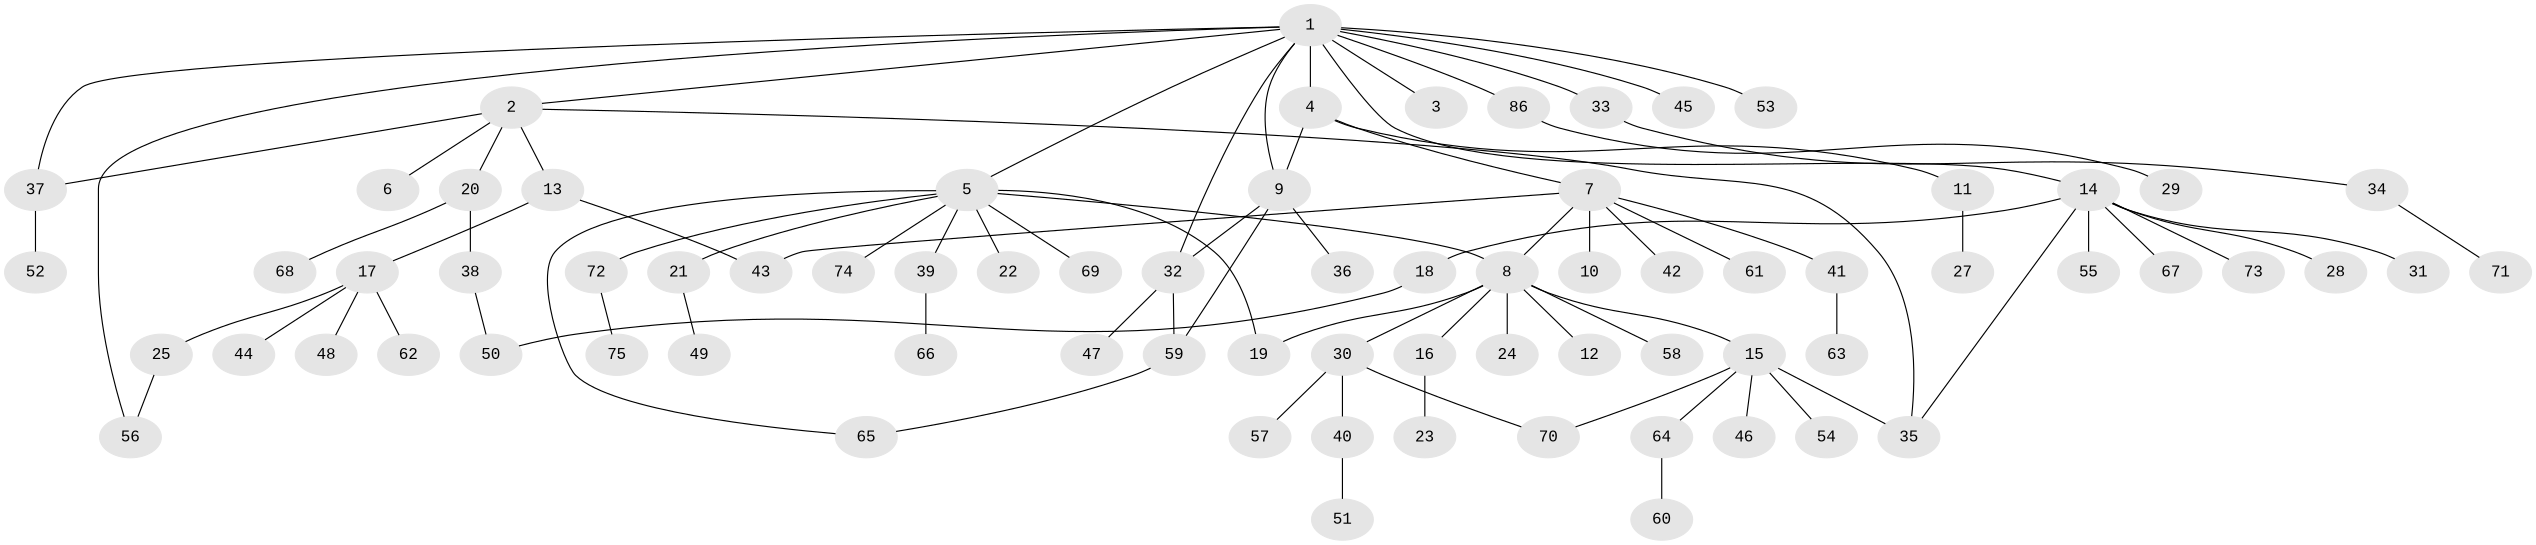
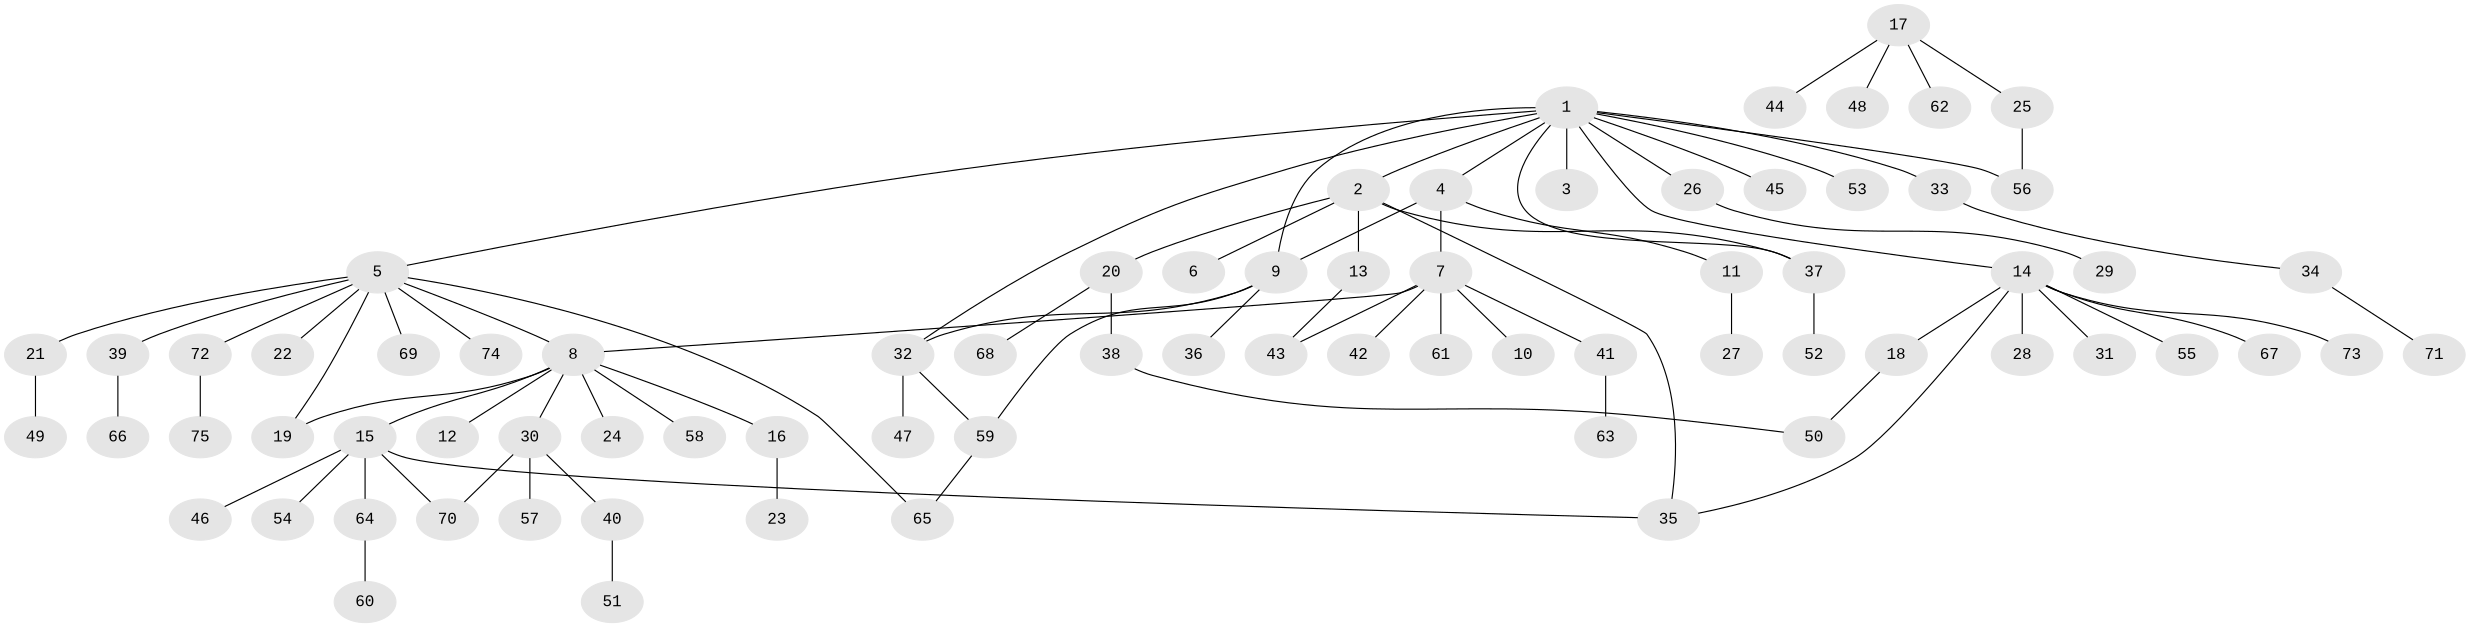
  graph {
    fontname="Liberation Mono"
    node [color=gray90 fontname="Liberation Mono" style=filled]
    edge [fontname="Liberation Mono"]
    1
    2
    3
    4
    5
    9
-   26 [label=86]
+   26
    32
    33
    37
    45
    53
    56
    14
    6
    13
    20
    35
    7
    11
    8
    19
    21
    22
    39
    65
    69
    72
    74
    36
    59
    29
    47
    34
    52
    43
    17
    38
    68
    10
    41
    42
    61
    27
    18
    28
    31
    55
    67
    73
    58
    12
    15
    16
    24
    30
    49
    66
    75
    63
    46
    54
    64
    70
    23
    40
    57
    25
    44
    48
    62
    50
    60
    51
    71
    1 -- 2
    1 -- 3
    1 -- 4
    1 -- 5
    1 -- 9
    1 -- 26
    1 -- 32
    1 -- 33
    1 -- 37
    1 -- 45
    1 -- 53
    1 -- 56
    1 -- 14
    2 -- 37
    2 -- 6
    2 -- 13
    2 -- 20
    2 -- 35
    4 -- 9
    4 -- 7
    4 -- 11
    5 -- 8
    5 -- 19
    5 -- 21
    5 -- 22
    5 -- 39
    5 -- 65
    5 -- 69
    5 -- 72
    5 -- 74
    9 -- 32
    9 -- 36
    9 -- 59
    26 -- 29
    32 -- 59
    32 -- 47
    33 -- 34
    37 -- 52
    14 -- 35
    14 -- 18
    14 -- 28
    14 -- 31
    14 -- 55
    14 -- 67
    14 -- 73
    13 -- 43
-   13 -- 17
    20 -- 38
    20 -- 68
    7 -- 8
    7 -- 43
    7 -- 10
    7 -- 41
    7 -- 42
    7 -- 61
    11 -- 27
    8 -- 19
    8 -- 58
    8 -- 12
    8 -- 15
    8 -- 16
    8 -- 24
    8 -- 30
    21 -- 49
    39 -- 66
    72 -- 75
    59 -- 65
    34 -- 71
    17 -- 25
    17 -- 44
    17 -- 48
    17 -- 62
    38 -- 50
    41 -- 63
    18 -- 50
    15 -- 35
    15 -- 46
    15 -- 54
    15 -- 64
    15 -- 70
    16 -- 23
    30 -- 70
    30 -- 40
    30 -- 57
    64 -- 60
    40 -- 51
    25 -- 56
  }
